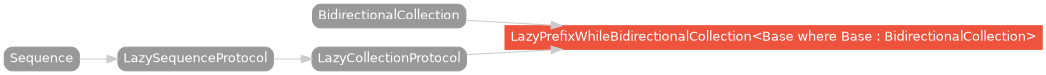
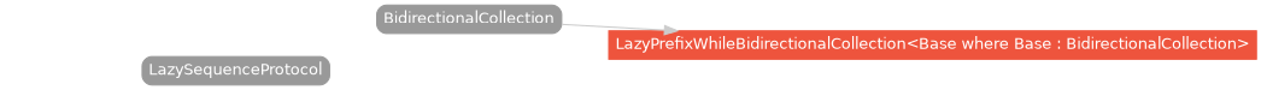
  strict digraph {
    rankdir=LR
    node [color="#999999" fillcolor="#999999" fontcolor=white fontname=Helvetica fontsize=12 margin="0.07,0.05" shape=box style="filled,rounded"]
    edge [color="#cccccc"]
    "LazyPrefixWhileBidirectionalCollection<Base where Base : BidirectionalCollection>" [color="#ee543d" fillcolor="#ee543d" height=0.3 style=filled]
    BidirectionalCollection [height=0.3]
-   LazyCollectionProtocol [height=0.3]
    LazySequenceProtocol [height=0.3]
-   Sequence [height=0.3]
    subgraph sub_1 {
      rank=max
      "LazyPrefixWhileBidirectionalCollection<Base where Base : BidirectionalCollection>"
    }
    BidirectionalCollection -> "LazyPrefixWhileBidirectionalCollection<Base where Base : BidirectionalCollection>"
-   LazyCollectionProtocol -> "LazyPrefixWhileBidirectionalCollection<Base where Base : BidirectionalCollection>"
-   LazySequenceProtocol -> LazyCollectionProtocol
-   Sequence -> LazySequenceProtocol
  }
